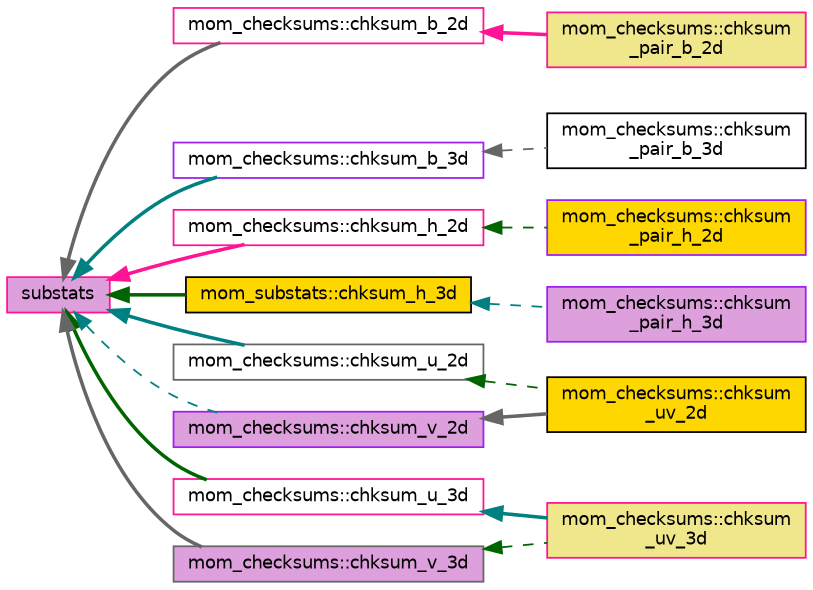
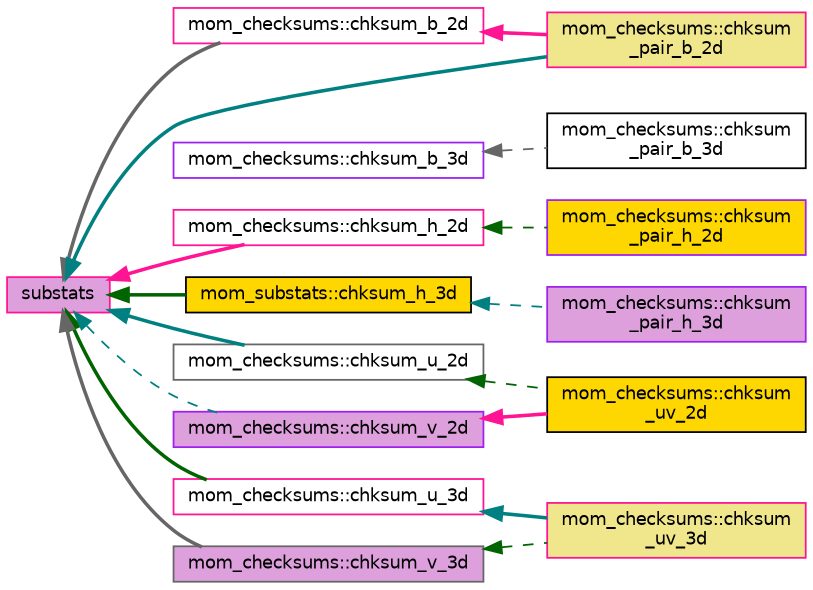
  digraph {
    rankdir=LR
    node [color=deeppink fillcolor=white fontname=Helvetica fontsize=10 shape=record style=filled]
    edge [color=teal dir=back fontname=Helvetica fontsize=10 labelfontname=Helvetica labelfontsize=10 style=bold]
    n1 [fillcolor=plum fontcolor=black height=0.2 label=substats width=0.4]
    n2 [height=0.2 label="mom_checksums::chksum_b_2d" width=0.4]
    n3 [color=purple height=0.2 label="mom_checksums::chksum_b_3d" width=0.4]
    n4 [height=0.2 label="mom_checksums::chksum_h_2d" width=0.4]
    n5 [color=black fillcolor=gold height=0.2 label="mom_substats::chksum_h_3d" width=0.4]
    n6 [color=gray40 height=0.2 label="mom_checksums::chksum_u_2d" width=0.4]
    n7 [height=0.2 label="mom_checksums::chksum_u_3d" width=0.4]
    n8 [color=purple fillcolor=plum height=0.2 label="mom_checksums::chksum_v_2d" width=0.4]
    n9 [color=gray40 fillcolor=plum height=0.2 label="mom_checksums::chksum_v_3d" width=0.4]
    n10 [fillcolor=khaki height=0.2 label="mom_checksums::chksum\l_pair_b_2d" width=0.4]
    n11 [color=black height=0.2 label="mom_checksums::chksum\l_pair_b_3d" width=0.4]
    n12 [color=purple fillcolor=gold height=0.2 label="mom_checksums::chksum\l_pair_h_2d" width=0.4]
    n13 [color=purple fillcolor=plum height=0.2 label="mom_checksums::chksum\l_pair_h_3d" width=0.4]
    n14 [color=black fillcolor=gold height=0.2 label="mom_checksums::chksum\l_uv_2d" width=0.4]
    n15 [fillcolor=khaki height=0.2 label="mom_checksums::chksum\l_uv_3d" width=0.4]
    n1 -> n2 [color=gray40]
-   n1 -> n3
+   n1 -> n10
    n1 -> n4 [color=deeppink]
    n1 -> n5 [color=darkgreen]
    n1 -> n6
    n1 -> n7 [color=darkgreen]
    n1 -> n8 [style=dashed]
    n1 -> n9 [color=gray40]
    n2 -> n10 [color=deeppink]
    n3 -> n11 [color=gray40 style=dashed]
    n4 -> n12 [color=darkgreen style=dashed]
    n5 -> n13 [style=dashed]
    n6 -> n14 [color=darkgreen style=dashed]
    n7 -> n15
-   n8 -> n14 [color=gray40]
+   n8 -> n14 [color=deeppink]
    n9 -> n15 [color=darkgreen style=dashed]
  }
